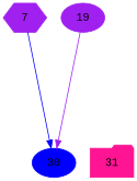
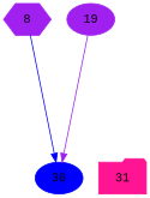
  digraph {
    ranksep=2.0
    fontname="Liberation Mono"
    node [color=purple shape=ellipse style=filled fontname="Liberation Mono"]
    edge [fontname="Liberation Mono"]
-   8 [shape=hexagon label=7]
+   8 [shape=hexagon]
    19
    30 [color=blue]
    31 [color=deeppink shape=folder]
    subgraph sub_1 {
      rank=same
      8
      19
    }
    subgraph sub_2 {
      rank=same
    }
    subgraph sub_3 {
      rank=same
      30
      31
    }
    8 -> 30 [color=blue]
    19 -> 30 [color=purple]
  }
